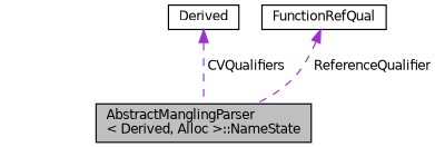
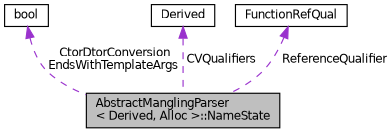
  digraph {
    node [color=black fontname=Helvetica fontsize=10 shape=box]
    edge [color=darkorchid3 dir=back fontname=Helvetica fontsize=10 labelfontname=Helvetica labelfontsize=10 style=dashed]
    n1 [fillcolor=grey75 fontcolor=black height=0.2 label="AbstractManglingParser\l\< Derived, Alloc \>::NameState" style=filled width=0.4]
+   n2 [height=0.2 label=bool width=0.4]
    n3 [height=0.2 label=Derived width=0.4]
    n4 [height=0.2 label=FunctionRefQual width=0.4]
+   n2 -> n1 [label=" CtorDtorConversion\nEndsWithTemplateArgs"]
    n3 -> n1 [label=" CVQualifiers"]
    n4 -> n1 [label=" ReferenceQualifier"]
  }
